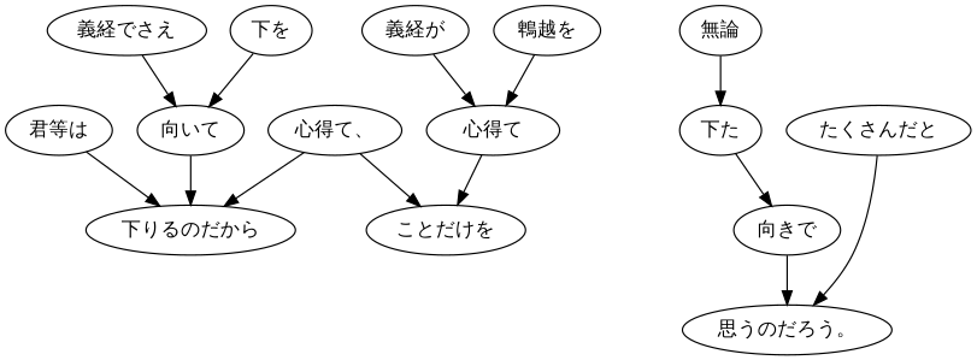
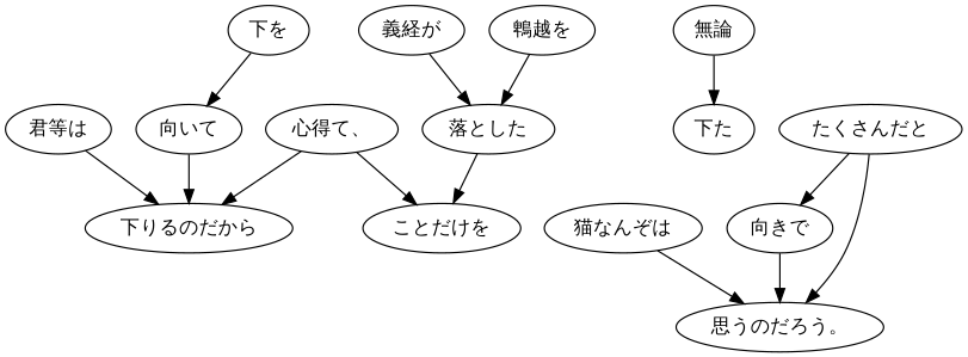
  digraph {
    fontname="Noto Serif"
    node [fontname="Noto Serif"]
    edge [fontname="Noto Serif"]
    n1 [label="君等は"]
    n2 [label="下りるのだから"]
    n3 [label="義経が"]
-   n4 [label="心得て"]
+   n4 [label="落とした"]
    n5 [label="ことだけを"]
    n6 [label="鵯越を"]
    n7 [label="心得て、"]
-   n8 [label="義経でさえ"]
    n9 [label="向いて"]
    n10 [label="下を"]
    n11 [label="思うのだろう。"]
+   n12 [label="猫なんぞは"]
    n13 [label="無論"]
    n14 [label="下た"]
    n15 [label="向きで"]
    n16 [label="たくさんだと"]
    n1 -> n2
    n3 -> n4
    n4 -> n5
    n6 -> n4
    n7 -> n2
    n7 -> n5
-   n8 -> n9
    n9 -> n2
    n10 -> n9
+   n12 -> n11
    n13 -> n14
-   n14 -> n15
+   n16 -> n15
    n15 -> n11
    n16 -> n11
  }
